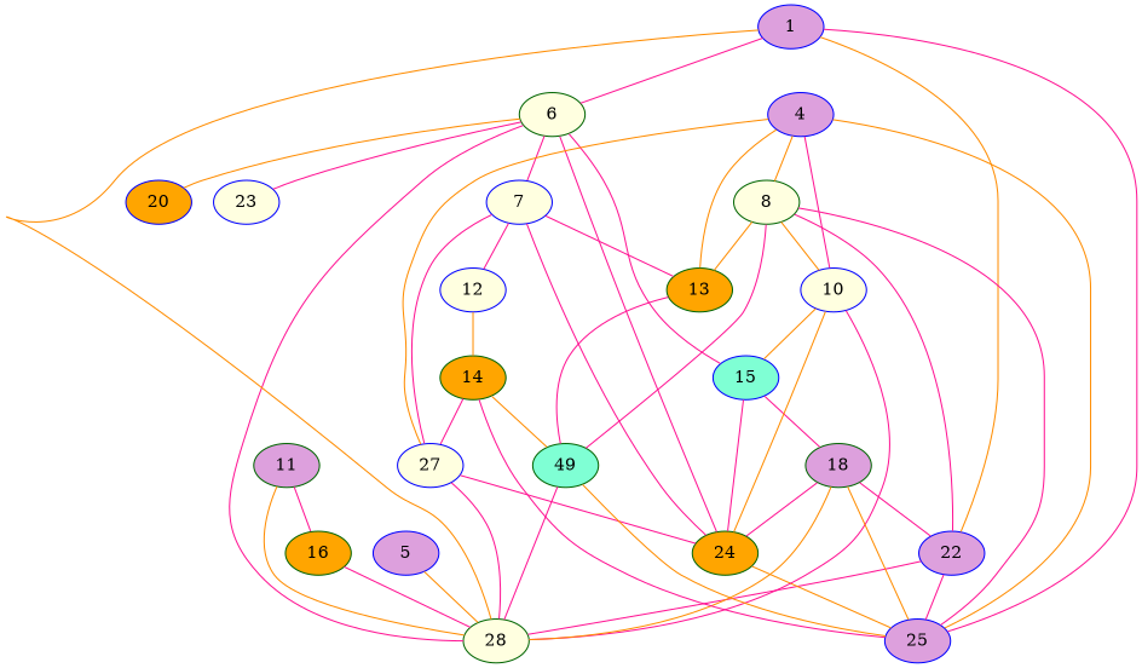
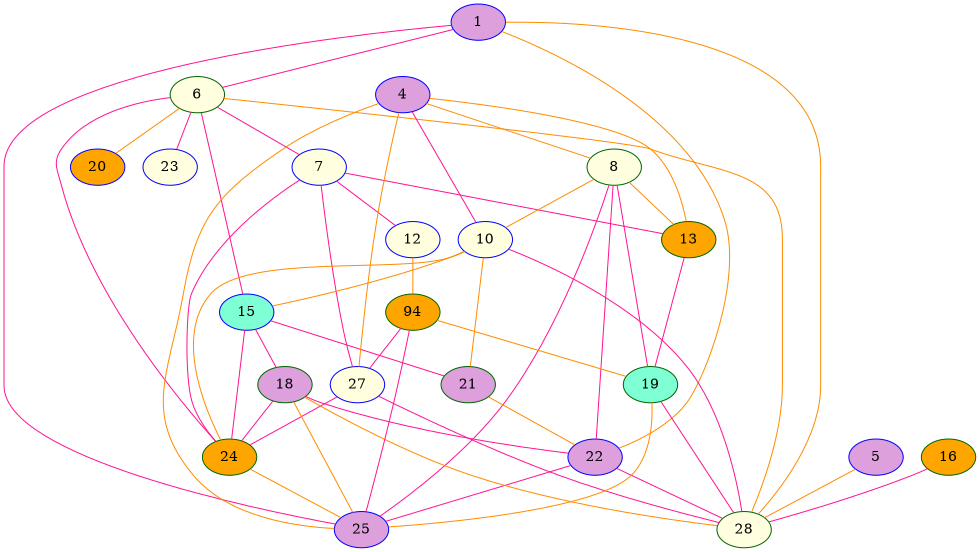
  graph {
    node [color=blue fillcolor=lightyellow style=filled]
    edge [color=deeppink weight=1.0]
    6 [color=darkgreen]
    1 [fillcolor=plum]
    22 [fillcolor=plum]
    25 [fillcolor=plum]
    28 [color=darkgreen]
    7
    15 [fillcolor=aquamarine]
    20 [fillcolor=orange]
    23
    24 [color=darkgreen fillcolor=orange]
    4 [fillcolor=plum]
    8 [color=darkgreen]
    10
    13 [color=darkgreen fillcolor=orange]
    n15 [label=27]
-   19 [color=darkgreen fillcolor=aquamarine label=49]
+   19 [color=darkgreen fillcolor=aquamarine]
+   21 [color=darkgreen fillcolor=plum]
    5 [fillcolor=plum]
    12
    18 [color=darkgreen fillcolor=plum]
-   14 [color=darkgreen fillcolor=orange]
-   11 [color=darkgreen fillcolor=plum]
+   14 [color=darkgreen fillcolor=orange label=94]
    16 [color=darkgreen fillcolor=orange]
-   6 -- 28
+   6 -- 28 [color=darkorange]
    6 -- 7
    6 -- 15 [weight=2.0]
    6 -- 20 [color=darkorange weight=2.0]
    6 -- 23
    6 -- 24 [weight=2.0]
    1 -- 6
    1 -- 22 [color=darkorange]
    1 -- 25
    1 -- 28 [color=darkorange]
    22 -- 25
    22 -- 28
    7 -- 24
    7 -- 13
    7 -- n15
    7 -- 12
    15 -- 24 [weight=2.0]
+   15 -- 21
    15 -- 18
    24 -- 25 [color=darkorange]
    4 -- 25 [color=darkorange weight=2.0]
    4 -- 8 [color=darkorange]
    4 -- 10 [weight=2.0]
    4 -- 13 [color=darkorange]
    4 -- n15 [color=darkorange weight=2.0]
    8 -- 22
    8 -- 25 [weight=2.0]
    8 -- 10 [color=darkorange]
    8 -- 13 [color=darkorange weight=2.0]
    8 -- 19 [weight=3.0]
    10 -- 28
    10 -- 15 [color=darkorange]
    10 -- 24 [color=darkorange]
+   10 -- 21 [color=darkorange]
    13 -- 19
    n15 -- 28
    n15 -- 24
    19 -- 25 [color=darkorange weight=2.0]
    19 -- 28
+   21 -- 22 [color=darkorange]
    5 -- 28 [color=darkorange weight=2.0]
    12 -- 14 [color=darkorange]
    18 -- 22 [weight=2.0]
    18 -- 25 [color=darkorange weight=2.0]
    18 -- 28 [color=darkorange weight=2.0]
    18 -- 24
    14 -- 25
    14 -- n15
    14 -- 19 [color=darkorange]
-   11 -- 28 [color=darkorange]
-   11 -- 16
    16 -- 28
  }
